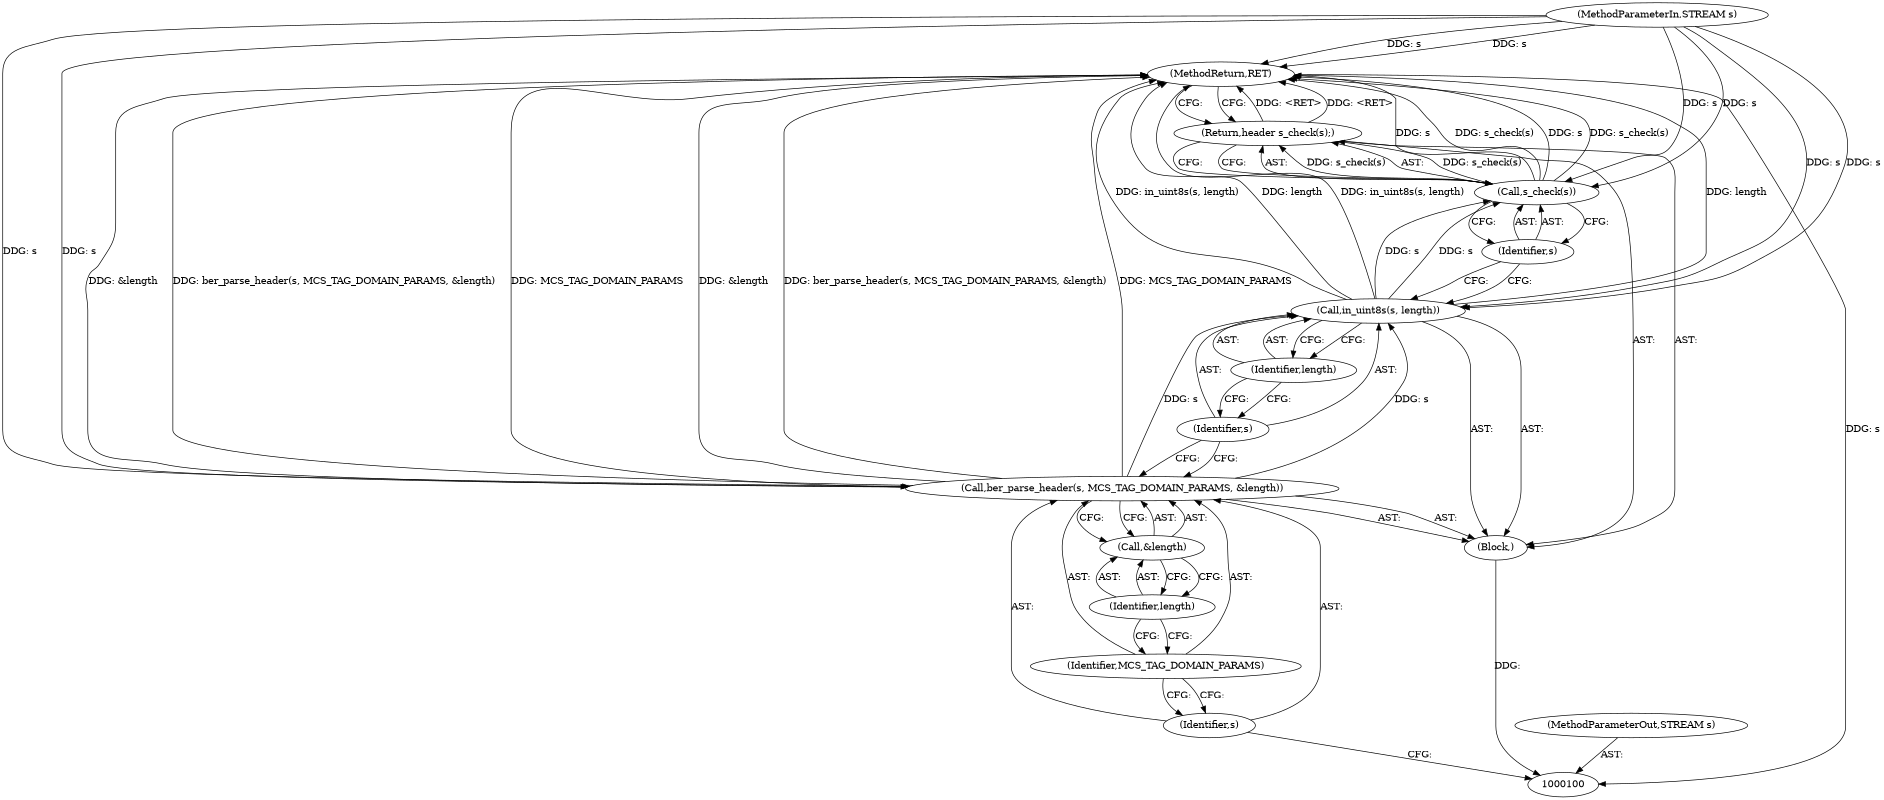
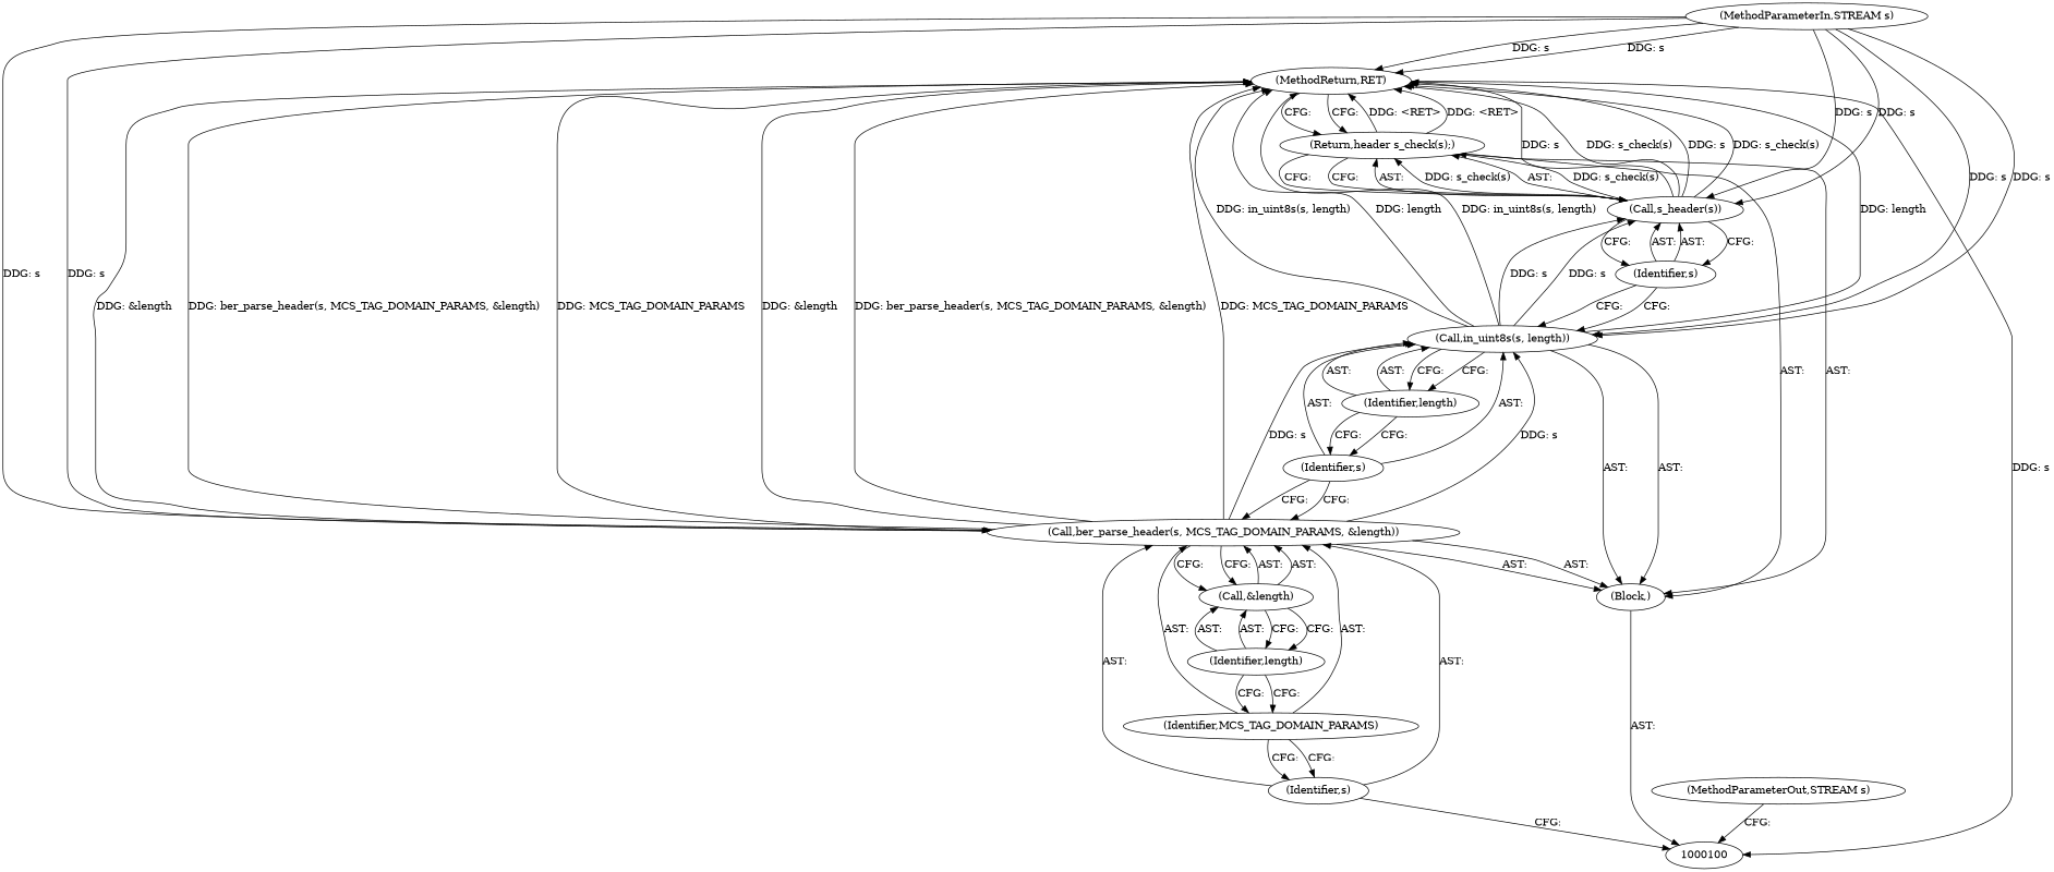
  digraph {
    n1 [label="(MethodReturn,RET)"]
    n2 [label="(Return,header s_check(s);)"]
    1000100
-   n4 [label="(Call,s_check(s))"]
+   n4 [label="(Call,s_header(s))"]
    n5 [label="(Block,)"]
    n6 [label="(MethodParameterIn,STREAM s)"]
    n7 [label="(Call,ber_parse_header(s, MCS_TAG_DOMAIN_PARAMS, &length))"]
    n8 [label="(Call,in_uint8s(s, length))"]
    n9 [label="(Call,&length)"]
    n10 [label="(Identifier,length)"]
    n11 [label="(Identifier,s)"]
    n12 [label="(MethodParameterOut,STREAM s)"]
    n13 [label="(Identifier,s)"]
    n14 [label="(Identifier,length)"]
    n15 [label="(Identifier,MCS_TAG_DOMAIN_PARAMS)"]
    n16 [label="(Identifier,s)"]
    n1 -> n2 [label="CFG: "]
    n1 -> n2 [label="CFG: "]
    n1 -> 1000100 [label="DDG: s"]
    n2 -> n1 [label="DDG: <RET>"]
    n2 -> n1 [label="DDG: <RET>"]
    n2 -> n4 [label="CFG: "]
    n2 -> n4 [label="CFG: "]
    n2 -> n5 [label="AST: "]
    n2 -> n5 [label="AST: "]
    n4 -> n1 [label="DDG: s"]
    n4 -> n1 [label="DDG: s_check(s)"]
    n4 -> n1 [label="DDG: s"]
    n4 -> n1 [label="DDG: s_check(s)"]
    n4 -> n2 [label="AST: "]
    n4 -> n2 [label="DDG: s_check(s)"]
    n4 -> n2 [label="AST: "]
    n4 -> n2 [label="DDG: s_check(s)"]
    n4 -> n11 [label="CFG: "]
    n4 -> n11 [label="CFG: "]
-   n5 -> 1000100 [label="DDG: "]
+   n5 -> 1000100 [label="AST: "]
    n6 -> n1 [label="DDG: s"]
    n6 -> n1 [label="DDG: s"]
    n6 -> n4 [label="DDG: s"]
    n6 -> n4 [label="DDG: s"]
    n6 -> n7 [label="DDG: s"]
    n6 -> n7 [label="DDG: s"]
    n6 -> n8 [label="DDG: s"]
    n6 -> n8 [label="DDG: s"]
    n7 -> n1 [label="DDG: &length"]
    n7 -> n1 [label="DDG: ber_parse_header(s, MCS_TAG_DOMAIN_PARAMS, &length)"]
    n7 -> n1 [label="DDG: MCS_TAG_DOMAIN_PARAMS"]
    n7 -> n1 [label="DDG: &length"]
    n7 -> n1 [label="DDG: ber_parse_header(s, MCS_TAG_DOMAIN_PARAMS, &length)"]
    n7 -> n1 [label="DDG: MCS_TAG_DOMAIN_PARAMS"]
    n7 -> n5 [label="AST: "]
    n7 -> n5 [label="AST: "]
    n7 -> n8 [label="DDG: s"]
    n7 -> n8 [label="DDG: s"]
    n7 -> n9 [label="CFG: "]
    n7 -> n9 [label="CFG: "]
    n8 -> n1 [label="DDG: length"]
    n8 -> n1 [label="DDG: in_uint8s(s, length)"]
    n8 -> n1 [label="DDG: length"]
    n8 -> n1 [label="DDG: in_uint8s(s, length)"]
    n8 -> n4 [label="DDG: s"]
    n8 -> n4 [label="DDG: s"]
    n8 -> n5 [label="AST: "]
    n8 -> n5 [label="AST: "]
    n8 -> n10 [label="CFG: "]
    n8 -> n10 [label="CFG: "]
    n9 -> n7 [label="AST: "]
    n9 -> n7 [label="AST: "]
    n9 -> n14 [label="CFG: "]
    n9 -> n14 [label="CFG: "]
    n10 -> n8 [label="AST: "]
    n10 -> n8 [label="AST: "]
    n10 -> n16 [label="CFG: "]
    n10 -> n16 [label="CFG: "]
    n11 -> n4 [label="AST: "]
    n11 -> n4 [label="AST: "]
    n11 -> n8 [label="CFG: "]
    n11 -> n8 [label="CFG: "]
-   n12 -> 1000100 [label="AST: "]
+   n12 -> 1000100 [label="CFG: "]
    n13 -> 1000100 [label="CFG: "]
    n13 -> n7 [label="AST: "]
    n13 -> n7 [label="AST: "]
    n14 -> n9 [label="AST: "]
    n14 -> n9 [label="AST: "]
    n14 -> n15 [label="CFG: "]
    n14 -> n15 [label="CFG: "]
    n15 -> n7 [label="AST: "]
    n15 -> n7 [label="AST: "]
    n15 -> n13 [label="CFG: "]
    n15 -> n13 [label="CFG: "]
    n16 -> n7 [label="CFG: "]
    n16 -> n7 [label="CFG: "]
    n16 -> n8 [label="AST: "]
    n16 -> n8 [label="AST: "]
  }
